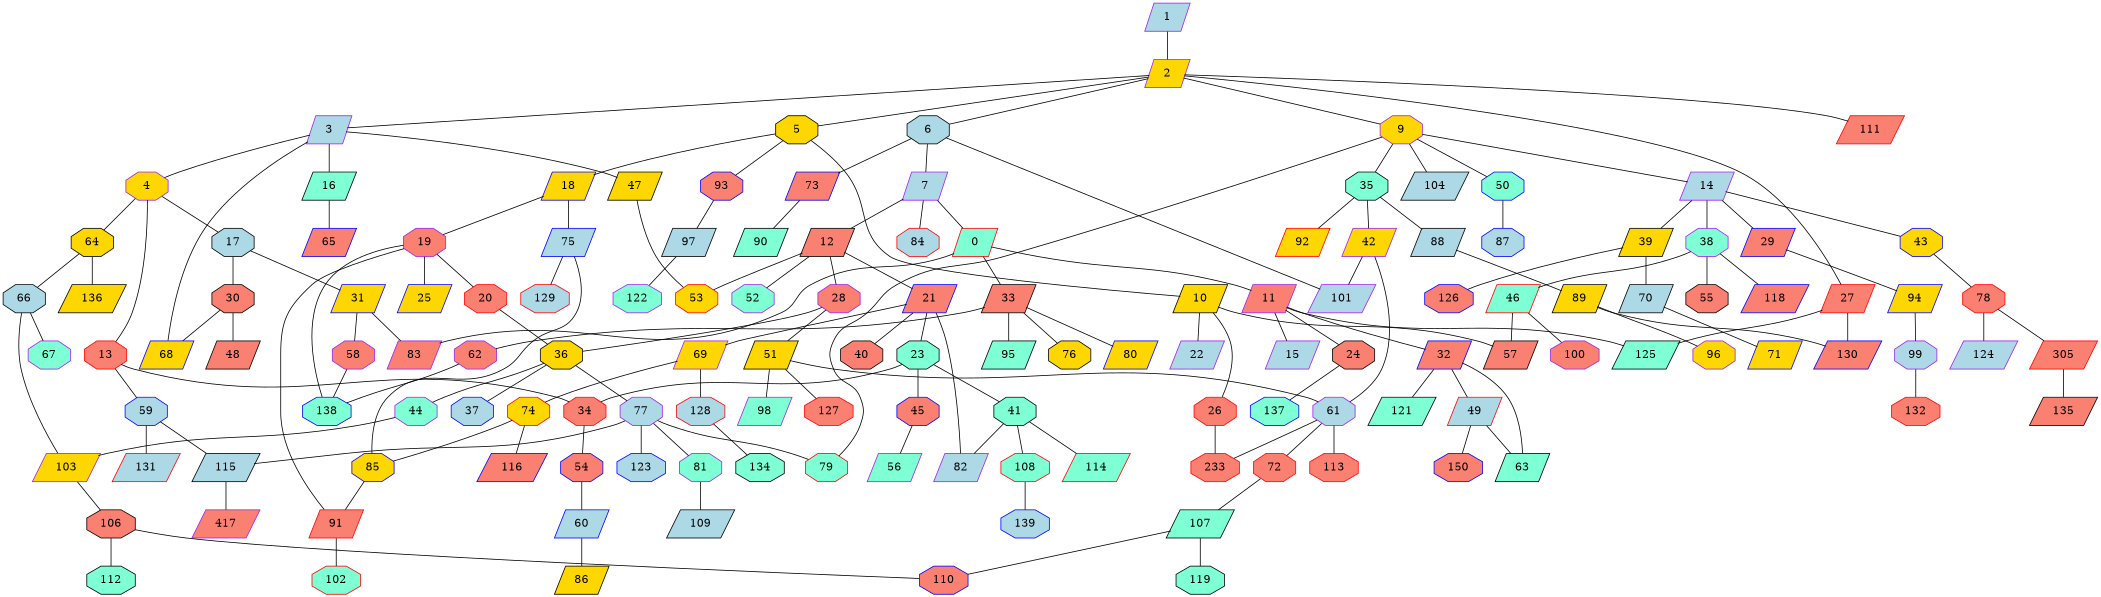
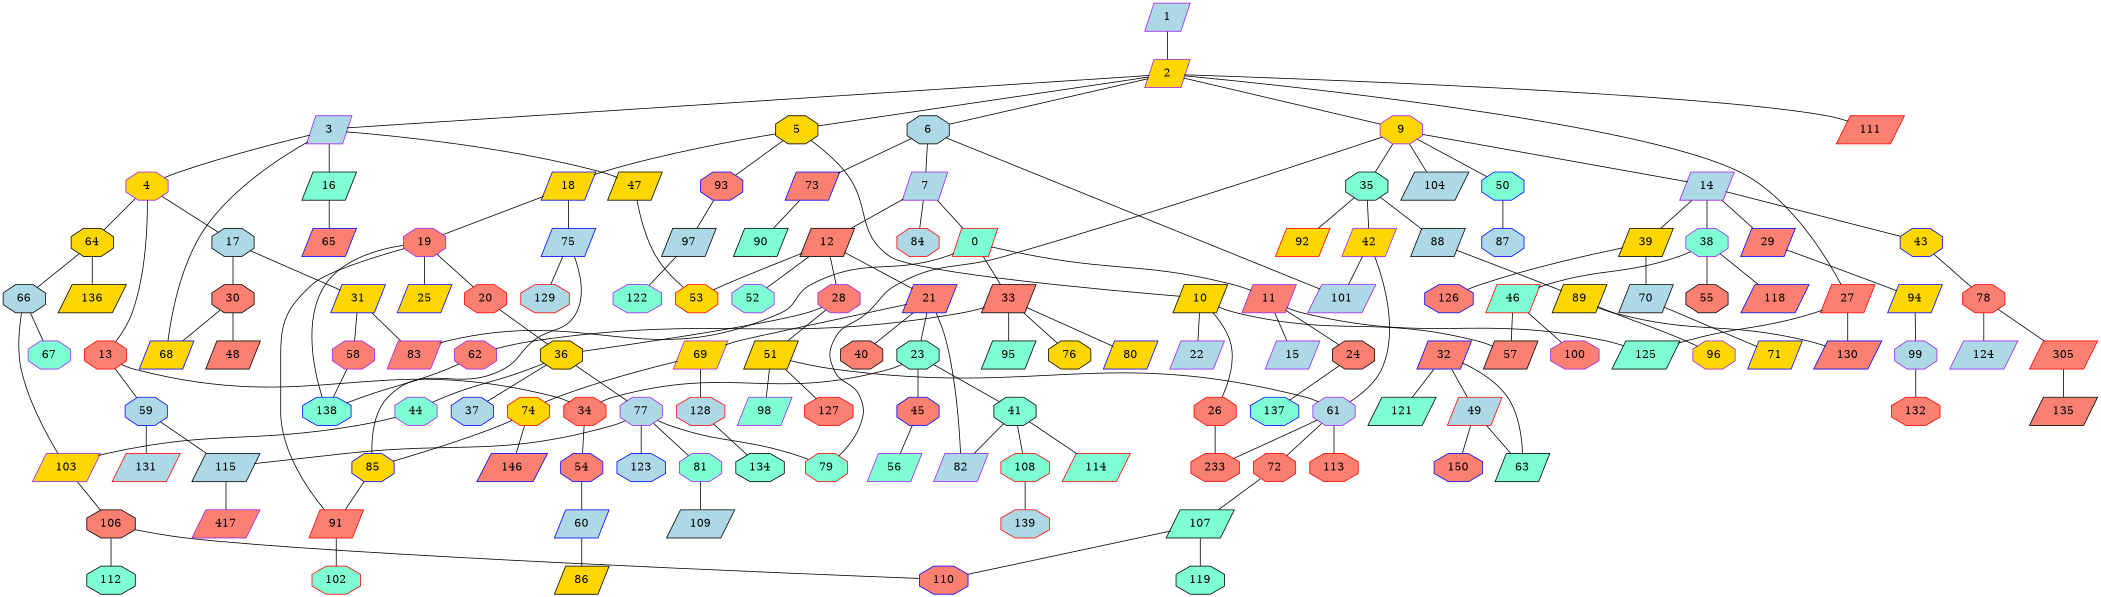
  graph {
    node [color=black fillcolor=salmon shape=parallelogram style=filled]
    1 [color=purple fillcolor=lightblue]
    2 [color=purple fillcolor=gold]
    3 [color=purple fillcolor=lightblue]
    5 [fillcolor=gold shape=octagon]
    6 [fillcolor=lightblue shape=octagon]
    9 [color=purple fillcolor=gold shape=octagon]
    27 [color=red]
    111 [color=red]
    4 [color=purple fillcolor=gold shape=octagon]
    16 [fillcolor=aquamarine]
    47 [fillcolor=gold]
    68 [color=blue fillcolor=gold]
    10 [fillcolor=gold]
    18 [color=blue fillcolor=gold]
    93 [color=blue shape=octagon]
    7 [color=purple fillcolor=lightblue]
    73 [color=blue]
    101 [color=purple fillcolor=lightblue]
    14 [color=purple fillcolor=lightblue]
    35 [fillcolor=aquamarine shape=octagon]
    50 [color=blue fillcolor=aquamarine shape=octagon]
    79 [color=red fillcolor=aquamarine shape=octagon]
    104 [fillcolor=lightblue]
    125 [fillcolor=aquamarine]
    130 [color=blue]
    13 [color=red shape=octagon]
    17 [fillcolor=lightblue shape=octagon]
    64 [fillcolor=gold shape=octagon]
    65 [color=blue]
    53 [color=red fillcolor=gold shape=octagon]
    34 [color=red shape=octagon]
    59 [color=blue fillcolor=lightblue shape=octagon]
    30 [shape=octagon]
    31 [color=blue fillcolor=gold]
    66 [fillcolor=lightblue shape=octagon]
    136 [fillcolor=gold]
    22 [color=purple fillcolor=lightblue]
    26 [color=red shape=octagon]
    57
    19 [color=purple shape=octagon]
    75 [color=blue fillcolor=lightblue]
    97 [fillcolor=lightblue]
    n43 [color=red fillcolor=aquamarine label=0]
    12
    84 [color=red fillcolor=lightblue shape=octagon]
    90 [fillcolor=aquamarine]
    11 [color=purple]
    33
    83 [color=purple]
    21 [color=blue]
    28 [color=purple shape=octagon]
    52 [color=purple fillcolor=aquamarine shape=octagon]
    15 [color=purple fillcolor=lightblue]
    24 [shape=octagon]
    32 [color=blue]
    62 [color=purple shape=octagon]
    76 [fillcolor=gold shape=octagon]
    80 [color=blue fillcolor=gold]
    95 [fillcolor=aquamarine]
    29 [color=blue]
    38 [color=purple fillcolor=aquamarine shape=octagon]
    39 [fillcolor=gold]
    43 [color=blue fillcolor=gold shape=octagon]
    42 [color=purple fillcolor=gold]
    88 [fillcolor=lightblue]
    92 [color=red fillcolor=gold]
    87 [color=blue fillcolor=lightblue shape=octagon]
    n68 [color=red label=233 shape=octagon]
    137 [color=blue fillcolor=aquamarine shape=octagon]
    49 [color=red fillcolor=lightblue]
    63 [fillcolor=aquamarine]
    121 [fillcolor=aquamarine]
    23 [fillcolor=aquamarine shape=octagon]
    40 [shape=octagon]
    69 [color=purple fillcolor=gold]
    82 [color=purple fillcolor=lightblue]
    36 [fillcolor=gold shape=octagon]
    51 [fillcolor=gold]
    54 [color=blue shape=octagon]
    115 [fillcolor=lightblue]
    131 [color=red fillcolor=lightblue]
    94 [color=blue fillcolor=gold]
    46 [color=red fillcolor=aquamarine]
    55 [shape=octagon]
    118 [color=blue]
    70 [fillcolor=lightblue]
    126 [color=blue shape=octagon]
    78 [color=red shape=octagon]
    48
    58 [color=purple shape=octagon]
    20 [color=red shape=octagon]
    25 [color=blue fillcolor=gold]
    91 [color=red]
    138 [color=blue fillcolor=aquamarine shape=octagon]
    85 [color=blue fillcolor=gold shape=octagon]
    129 [color=red fillcolor=lightblue shape=octagon]
    102 [color=red fillcolor=aquamarine shape=octagon]
    37 [color=blue fillcolor=lightblue shape=octagon]
    44 [color=purple fillcolor=aquamarine shape=octagon]
    77 [color=purple fillcolor=lightblue shape=octagon]
    41 [fillcolor=aquamarine shape=octagon]
    45 [color=blue shape=octagon]
    74 [color=red fillcolor=gold shape=octagon]
    128 [color=red fillcolor=lightblue shape=octagon]
    108 [color=red fillcolor=aquamarine shape=octagon]
    114 [color=red fillcolor=aquamarine]
    56 [color=purple fillcolor=aquamarine]
    61 [color=purple fillcolor=lightblue shape=octagon]
    98 [color=purple fillcolor=aquamarine]
    127 [color=red shape=octagon]
    99 [color=purple fillcolor=lightblue shape=octagon]
    n112 [color=blue label=150 shape=octagon]
    60 [color=blue fillcolor=lightblue]
    89 [fillcolor=gold]
    103 [color=purple fillcolor=gold]
    81 [color=purple fillcolor=aquamarine shape=octagon]
    123 [color=blue fillcolor=lightblue shape=octagon]
    100 [color=purple shape=octagon]
    71 [color=blue fillcolor=gold]
-   139 [color=blue fillcolor=lightblue shape=octagon]
+   139 [color=red fillcolor=lightblue shape=octagon]
    72 [color=red shape=octagon]
    113 [color=red shape=octagon]
    n123 [color=red label=305]
    124 [color=purple fillcolor=lightblue]
    106 [shape=octagon]
    86 [fillcolor=gold]
    n127 [color=purple label=417]
    107 [fillcolor=aquamarine]
    67 [color=purple fillcolor=aquamarine shape=octagon]
-   116 [color=blue]
+   116 [color=blue label=146]
    134 [fillcolor=aquamarine shape=octagon]
    110 [color=blue shape=octagon]
    119 [fillcolor=aquamarine shape=octagon]
    109 [fillcolor=lightblue]
    135
    96 [color=purple fillcolor=gold shape=octagon]
    122 [color=purple fillcolor=aquamarine shape=octagon]
    132 [color=red shape=octagon]
    112 [fillcolor=aquamarine shape=octagon]
    1 -- 2
    2 -- 3
    2 -- 5
    2 -- 6
    2 -- 9
    2 -- 27
    2 -- 111
    3 -- 4
    3 -- 16
    3 -- 47
    3 -- 68
    5 -- 10
    5 -- 18
    5 -- 93
    6 -- 7
    6 -- 73
    6 -- 101
    9 -- 14
    9 -- 35
    9 -- 50
    9 -- 79
    9 -- 104
    27 -- 125
    27 -- 130
    4 -- 13
    4 -- 17
    4 -- 64
    16 -- 65
    47 -- 53
    10 -- 22
    10 -- 26
    10 -- 57
    18 -- 19
    18 -- 75
    93 -- 97
    7 -- n43
    7 -- 12
    7 -- 84
    73 -- 90
    14 -- 29
    14 -- 38
    14 -- 39
    14 -- 43
    35 -- 42
    35 -- 88
    35 -- 92
    50 -- 87
    13 -- 34
    13 -- 59
    17 -- 30
    17 -- 31
    64 -- 66
    64 -- 136
    34 -- 54
    59 -- 115
    59 -- 131
    30 -- 68
    30 -- 48
    31 -- 83
    31 -- 58
    66 -- 103
    66 -- 67
    26 -- n68
    19 -- 20
    19 -- 25
    19 -- 91
    19 -- 138
    75 -- 85
    75 -- 129
    97 -- 122
    n43 -- 11
    n43 -- 33
    n43 -- 83
    12 -- 53
    12 -- 21
    12 -- 28
    12 -- 52
    11 -- 125
    11 -- 15
    11 -- 24
-   11 -- 32
    33 -- 62
    33 -- 76
    33 -- 80
    33 -- 95
    21 -- 23
    21 -- 40
    21 -- 69
    21 -- 82
    28 -- 36
    28 -- 51
    24 -- 137
    32 -- 49
    32 -- 63
    32 -- 121
    62 -- 138
    29 -- 94
    38 -- 46
    38 -- 55
    38 -- 118
    39 -- 70
    39 -- 126
    43 -- 78
    42 -- 101
    42 -- 61
    88 -- 89
    49 -- 63
    49 -- n112
    23 -- 34
    23 -- 41
    23 -- 45
    69 -- 74
    69 -- 128
    36 -- 37
    36 -- 44
    36 -- 77
    51 -- 61
    51 -- 98
    51 -- 127
    54 -- 60
    115 -- n127
    94 -- 99
    46 -- 57
    46 -- 100
    70 -- 71
    78 -- n123
    78 -- 124
    58 -- 138
    20 -- 36
    91 -- 102
    85 -- 91
    44 -- 103
    77 -- 79
    77 -- 115
    77 -- 81
    77 -- 123
    41 -- 82
    41 -- 108
    41 -- 114
    45 -- 56
    74 -- 85
    74 -- 116
    128 -- 134
    108 -- 139
    61 -- n68
    61 -- 72
    61 -- 113
    99 -- 132
    60 -- 86
    89 -- 130
    89 -- 96
    103 -- 106
    81 -- 109
    72 -- 107
    n123 -- 135
    106 -- 110
    106 -- 112
    107 -- 110
    107 -- 119
  }
